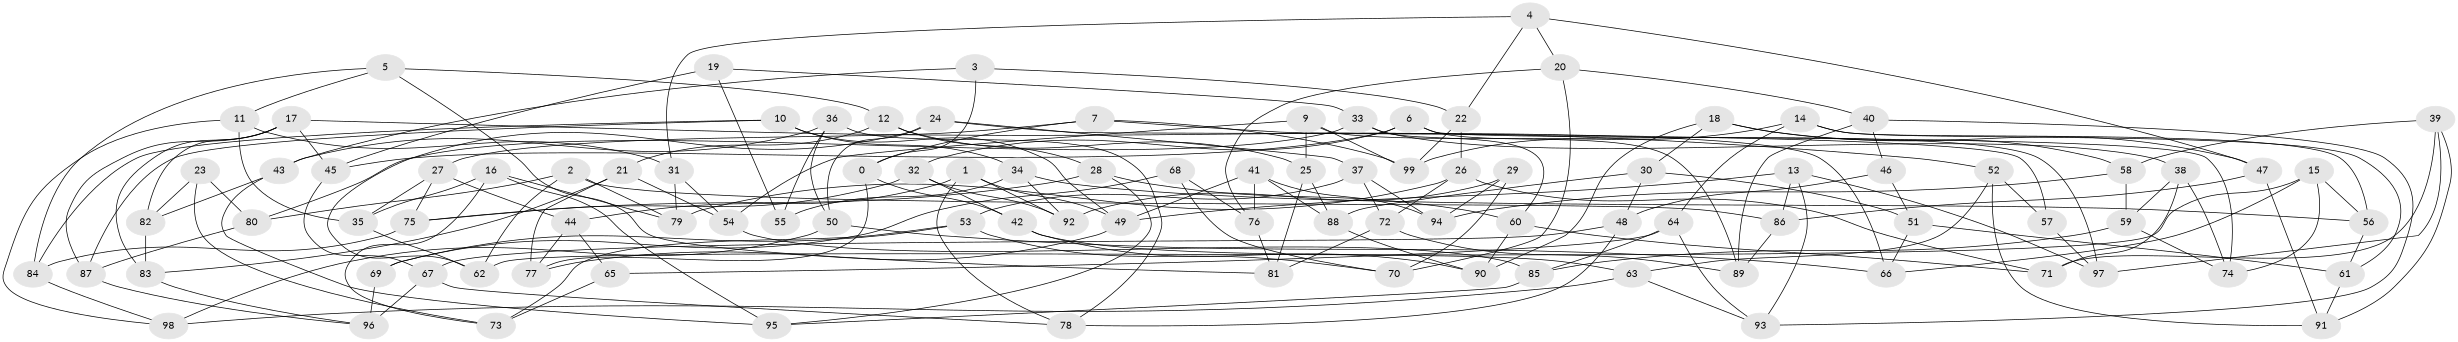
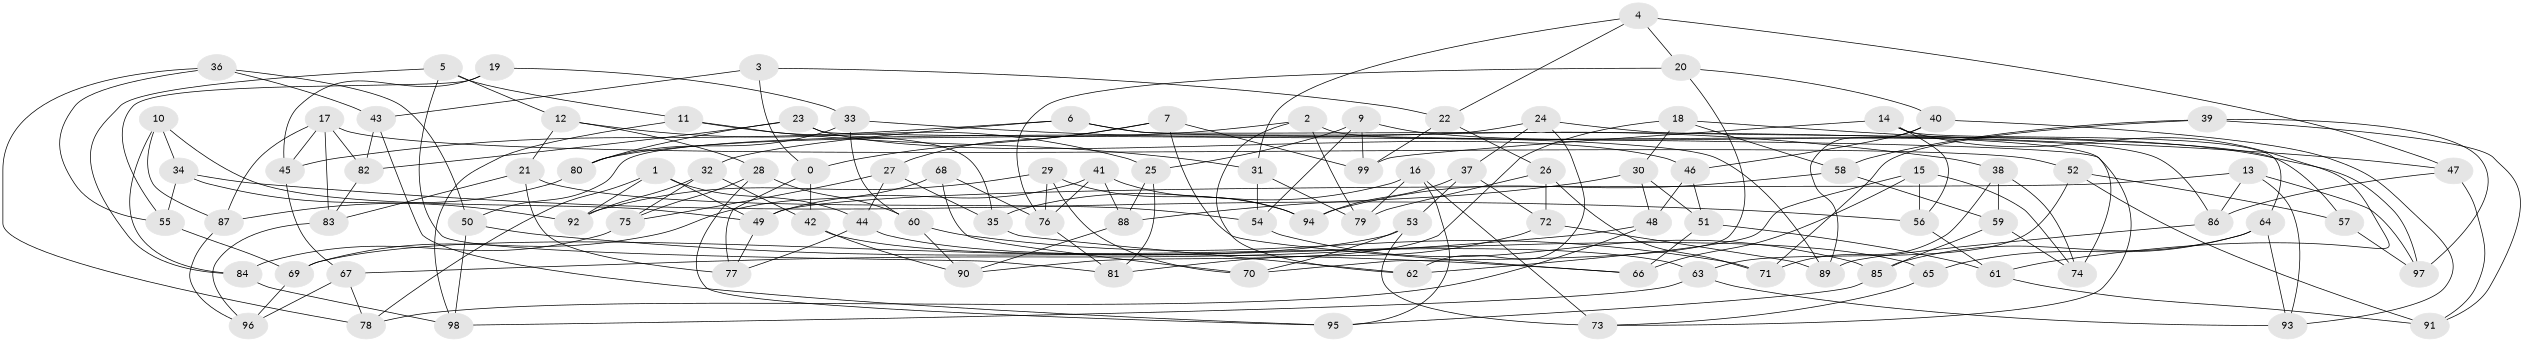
  graph {
    fontname=Lato
    node [color=gray90 fontname=Lato style=filled]
    edge [fontname=Lato]
    1
    44
    49
    78
    92
    77
    65
    2
    62
    79
    80
    86
    87
    89
    n15 [label=0]
    3
    22
    43
    42
    99
    26
    95
    82
    57
    97
    4
    20
    31
    47
    40
    70
    76
    54
    91
    5
    11
    12
    81
    84
    35
    98
    25
    21
    28
    6
    32
    45
    74
    75
    67
    7
    27
    66
    90
    63
    9
    88
    85
    10
    34
    56
    55
    96
    83
    60
    13
    93
    14
    61
    64
    15
    16
    73
    17
    52
    18
    30
    58
    48
    51
    94
    59
    19
    33
    38
    69
    46
    71
    72
    23
    24
    37
    50
    53
    29
    36
    39
    41
    68
    1 -- 44
    1 -- 49
    1 -- 78
    1 -- 92
    44 -- 77
    44 -- 65
    49 -- 77
    65 -- 73
    2 -- 62
    2 -- 79
    2 -- 80
    2 -- 86
    80 -- 87
    86 -- 89
    87 -- 96
    n15 -- 77
    n15 -- 42
    3 -- n15
    3 -- 22
    3 -- 43
    22 -- 99
    22 -- 26
    43 -- 95
    43 -- 82
    42 -- 90
    42 -- 63
    26 -- 79
    26 -- 71
    26 -- 72
    82 -- 83
    57 -- 97
    4 -- 22
    4 -- 20
    4 -- 31
    4 -- 47
    20 -- 40
    20 -- 70
    20 -- 76
    31 -- 79
    31 -- 54
    47 -- 86
    47 -- 91
    40 -- 89
    40 -- 93
    40 -- 46
    76 -- 81
    54 -- 85
    5 -- 11
    5 -- 12
    5 -- 81
    5 -- 84
    11 -- 31
    11 -- 35
    11 -- 98
    12 -- 25
    12 -- 21
    12 -- 28
    84 -- 98
    35 -- 62
    25 -- 81
    25 -- 88
    21 -- 77
    21 -- 54
    21 -- 83
    28 -- 95
    28 -- 75
    28 -- 60
    6 -- 89
    6 -- 32
    6 -- 45
    6 -- 74
    32 -- 92
    32 -- 42
    32 -- 75
    45 -- 67
    75 -- 84
    67 -- 78
    67 -- 96
    7 -- n15
    7 -- 99
    7 -- 27
    7 -- 66
    27 -- 44
    27 -- 35
    27 -- 75
    63 -- 98
    63 -- 93
    9 -- 99
    9 -- 97
    9 -- 54
    9 -- 25
    88 -- 90
    85 -- 95
    10 -- 49
    10 -- 87
    10 -- 84
    10 -- 34
    34 -- 92
    34 -- 56
    34 -- 55
    56 -- 61
+   55 -- 69
    83 -- 96
    60 -- 90
    60 -- 71
    13 -- 49
    13 -- 86
    13 -- 97
    13 -- 93
    14 -- 99
    14 -- 56
    14 -- 61
    14 -- 64
    61 -- 91
    64 -- 65
    64 -- 85
    64 -- 93
    15 -- 62
    15 -- 74
    15 -- 66
    15 -- 56
    16 -- 79
    16 -- 95
    16 -- 35
    16 -- 73
    17 -- 87
    17 -- 82
    17 -- 45
    17 -- 83
    17 -- 52
    52 -- 57
    52 -- 91
    52 -- 63
    18 -- 47
    18 -- 90
    18 -- 30
    18 -- 58
    30 -- 88
    30 -- 48
    30 -- 51
    58 -- 94
    58 -- 59
    48 -- 78
    48 -- 67
    51 -- 66
    51 -- 61
    59 -- 74
    59 -- 85
    19 -- 45
    19 -- 55
    19 -- 33
    33 -- 80
    33 -- 60
    33 -- 38
    38 -- 74
    38 -- 59
    38 -- 71
    69 -- 96
    46 -- 48
    46 -- 51
    72 -- 89
    72 -- 81
    23 -- 80
    23 -- 82
    23 -- 73
+   23 -- 46
    24 -- 62
    24 -- 57
    24 -- 37
    24 -- 50
    37 -- 94
    37 -- 72
    37 -- 53
    50 -- 98
    50 -- 66
    53 -- 70
    53 -- 73
    53 -- 69
    29 -- 92
    29 -- 70
+   29 -- 76
    29 -- 94
    36 -- 78
    36 -- 43
    36 -- 55
    36 -- 50
    39 -- 97
    39 -- 91
    39 -- 58
    39 -- 71
    41 -- 49
    41 -- 76
    41 -- 88
    41 -- 94
    68 -- 70
    68 -- 76
    68 -- 69
  }
